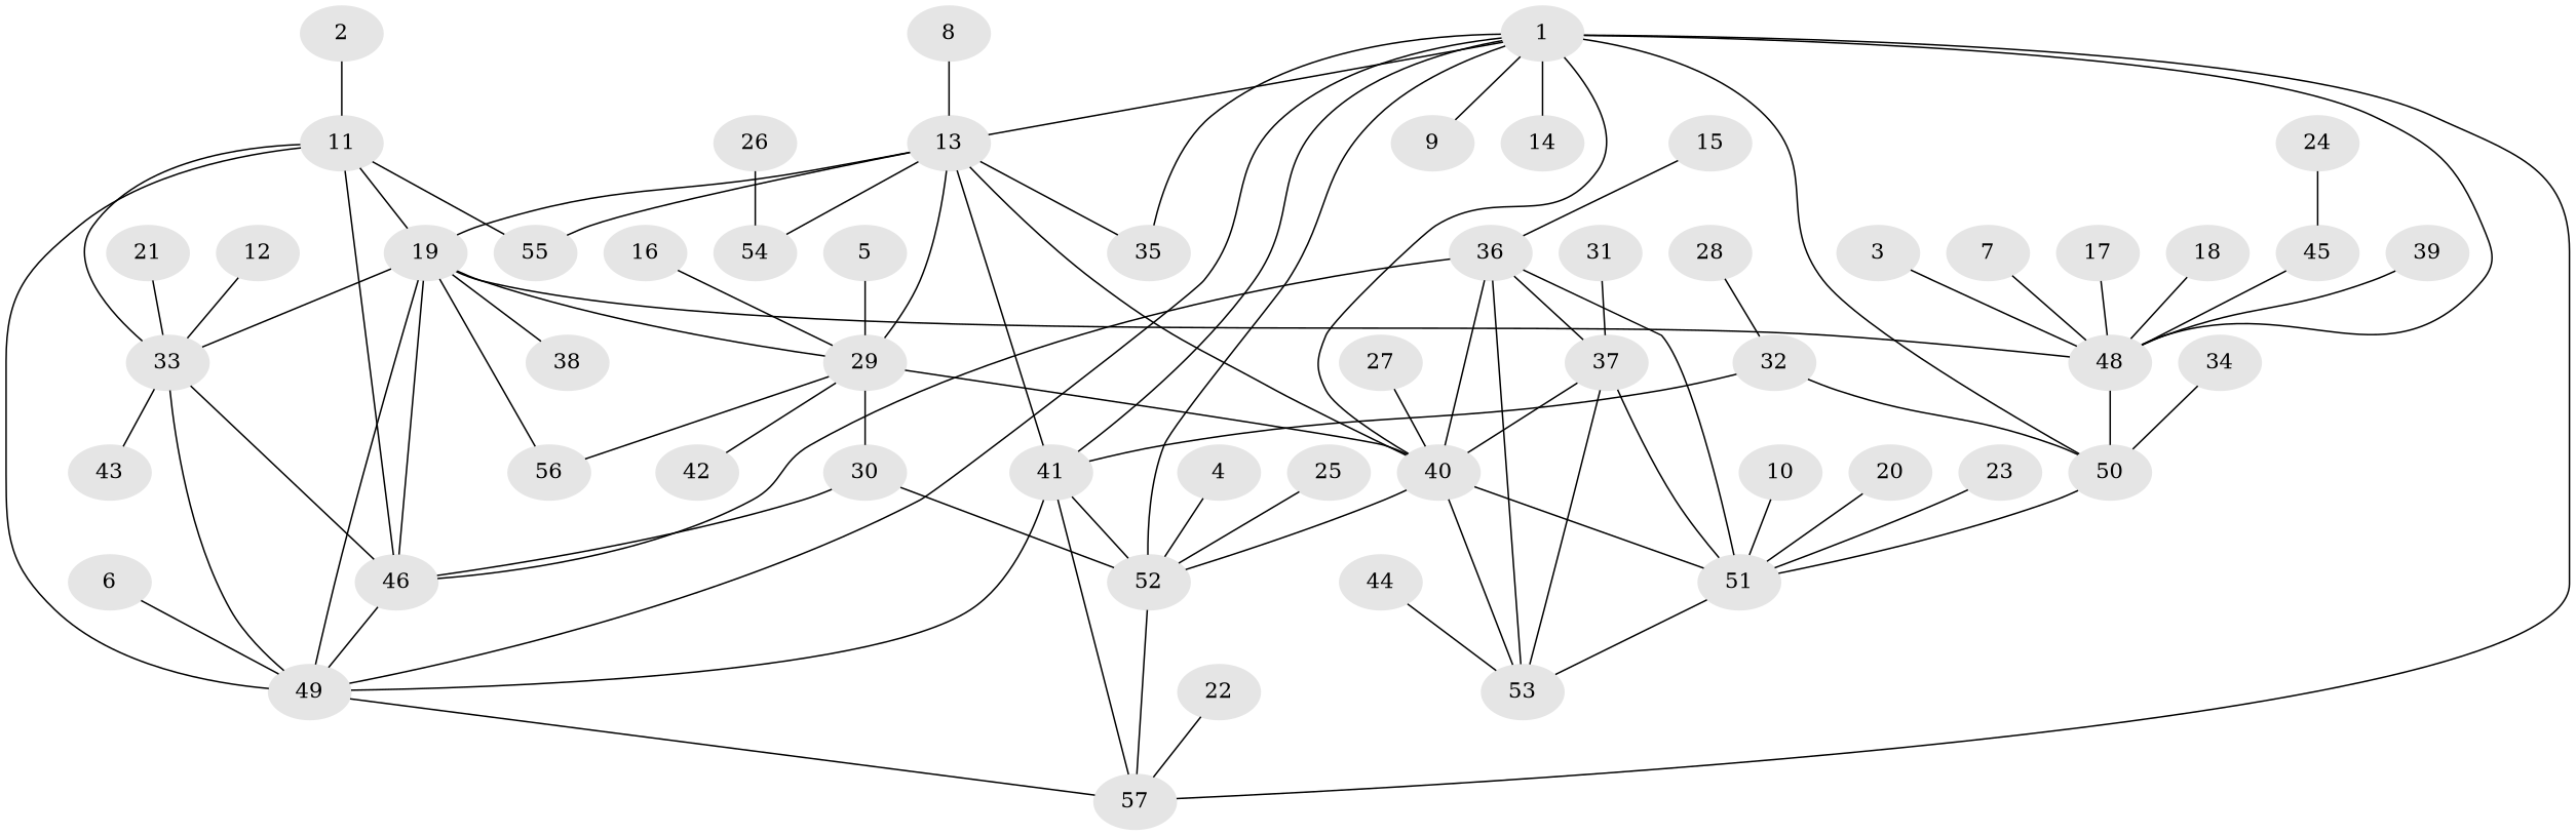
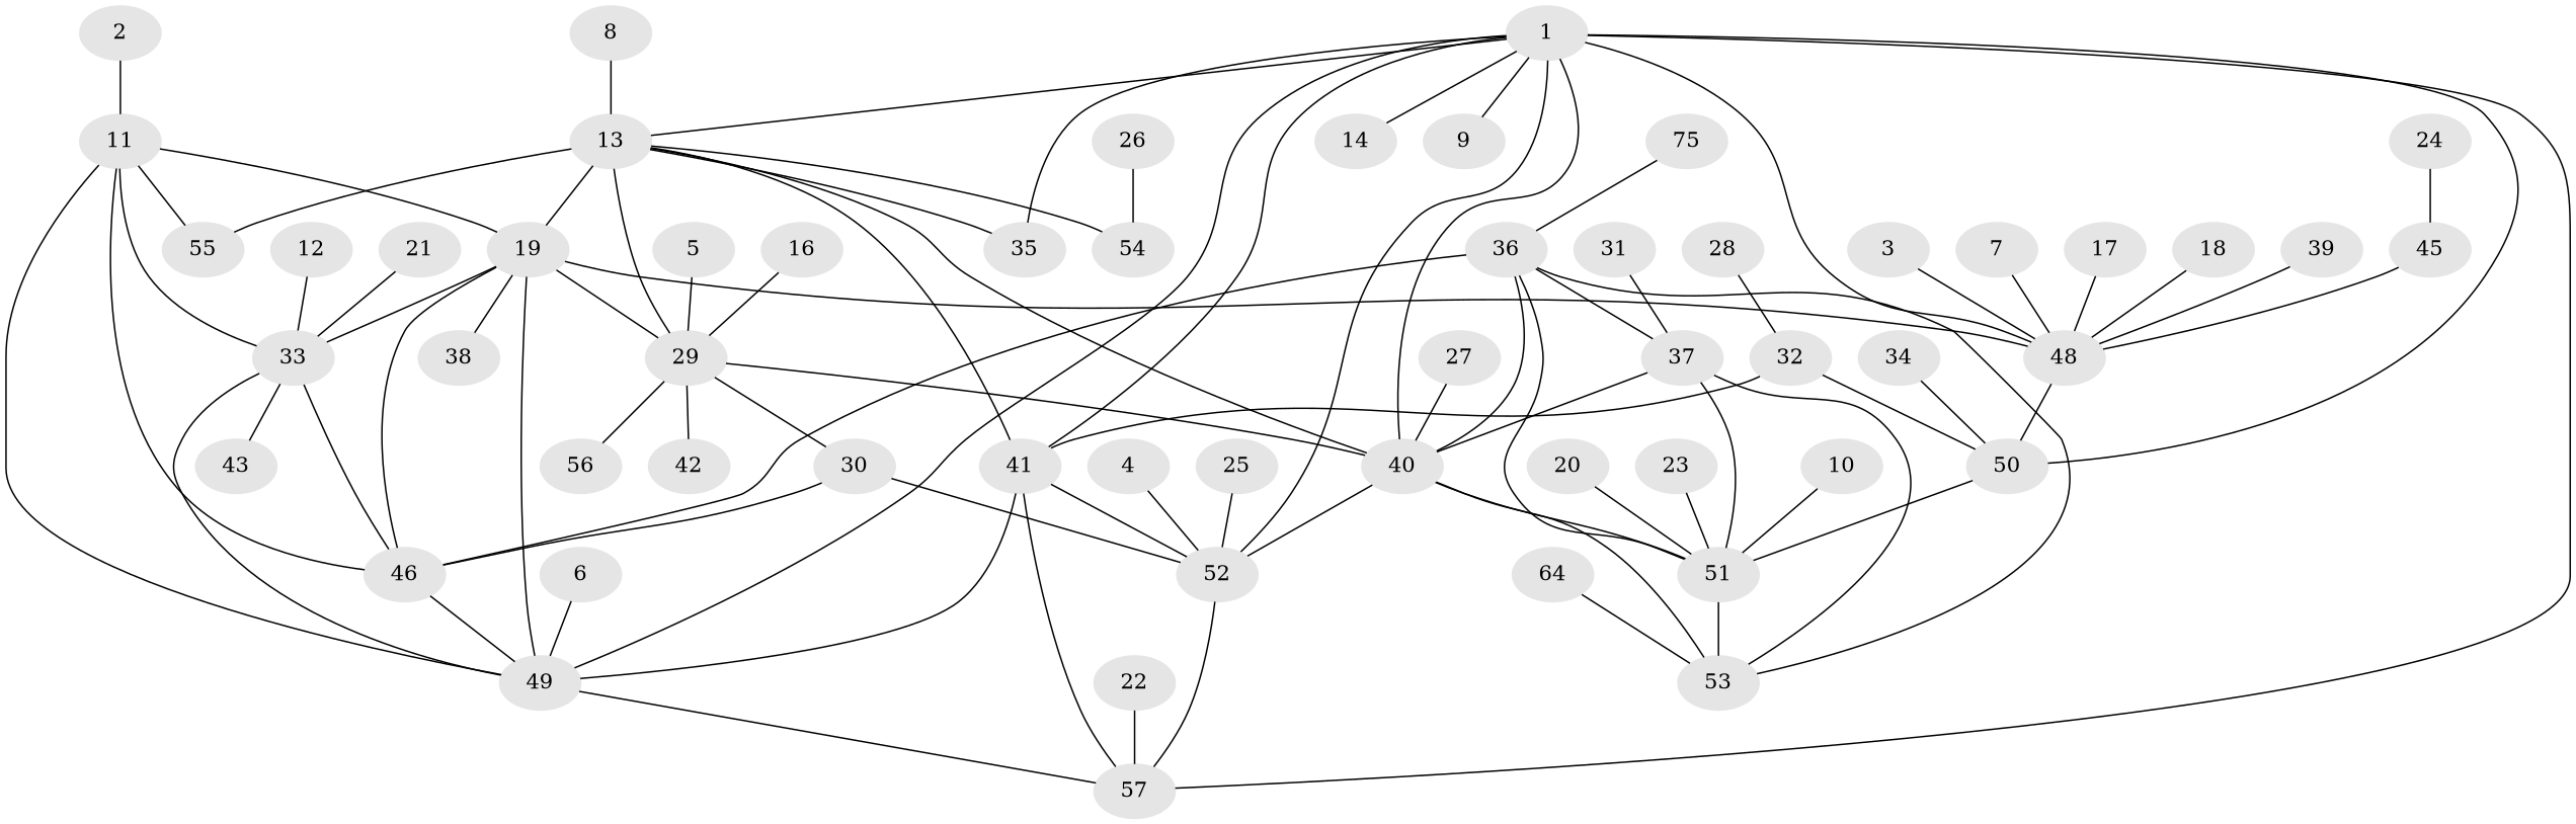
  graph {
    node [color=gray90 style=filled]
    edge [weight=1.0]
    1
    9
    13
    14
    35
    40
    41
    48
    49
    50
    52
    57
    29
    19
    55
    54
    51
    53
    2
    11
    33
    46
    3
    4
    5
    56
    30
    42
    6
    7
    8
    10
    38
    43
    12
-   15
+   15 [label=75]
    36
    37
    16
    17
    18
    20
    21
    22
    23
    24
    45
    25
    26
    27
    28
    32
    31
    34
    39
-   44
+   44 [label=64]
    1 -- 9
    1 -- 13
    1 -- 14
    1 -- 35
    1 -- 40
    1 -- 41
    1 -- 48 [weight=3.0]
    1 -- 49
    1 -- 50
    1 -- 52
    1 -- 57
    13 -- 35
    13 -- 40
    13 -- 41
    13 -- 29 [weight=3.0]
    13 -- 19 [weight=3.0]
    13 -- 55 [weight=2.0]
    13 -- 54
    40 -- 52
    40 -- 51
    40 -- 53
    41 -- 49
    41 -- 52
    41 -- 57
    48 -- 50 [weight=3.0]
    49 -- 57
    50 -- 51
    52 -- 57
    29 -- 40
    29 -- 56
    29 -- 30
    29 -- 42
    19 -- 48
    19 -- 49
    19 -- 29
    19 -- 33
    19 -- 46
-   19 -- 56
    19 -- 38
    51 -- 53
    2 -- 11
    11 -- 49
    11 -- 19
    11 -- 55
    11 -- 33
    11 -- 46
    33 -- 49
    33 -- 46
    33 -- 43
    46 -- 49
    3 -- 48
    4 -- 52
    5 -- 29
    30 -- 52
    30 -- 46
    6 -- 49
    7 -- 48
    8 -- 13
    10 -- 51
    12 -- 33
    15 -- 36
    36 -- 40
    36 -- 51
    36 -- 53
    36 -- 46
    36 -- 37
    37 -- 40
    37 -- 51
    37 -- 53
    16 -- 29
    17 -- 48
    18 -- 48
    20 -- 51
    21 -- 33
    22 -- 57
    23 -- 51
    24 -- 45
    45 -- 48
    25 -- 52
    26 -- 54
    27 -- 40
    28 -- 32
    32 -- 41
    32 -- 50
    31 -- 37
    34 -- 50
    39 -- 48
    44 -- 53
  }
